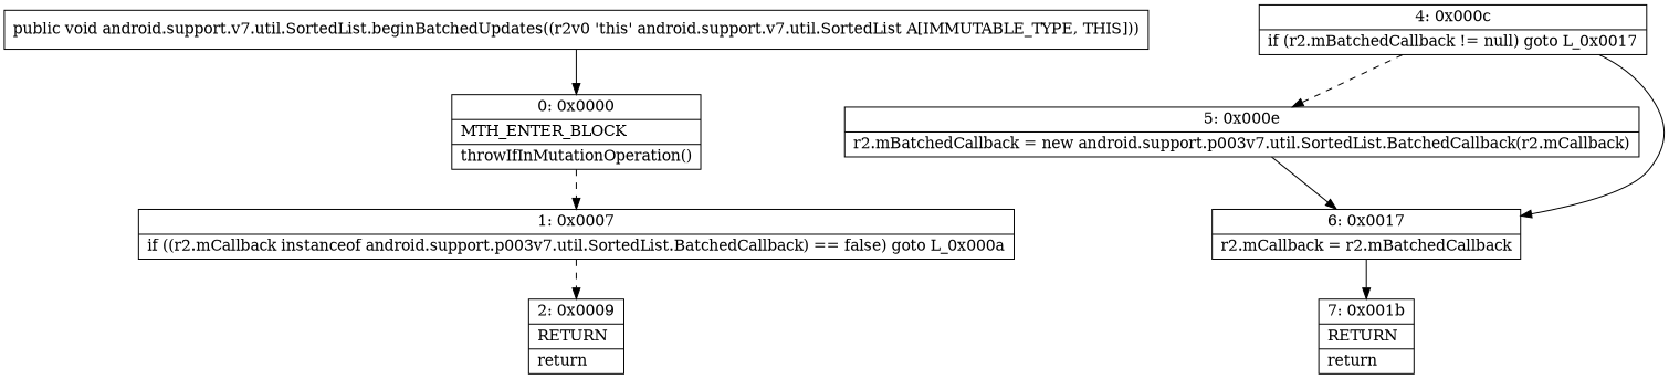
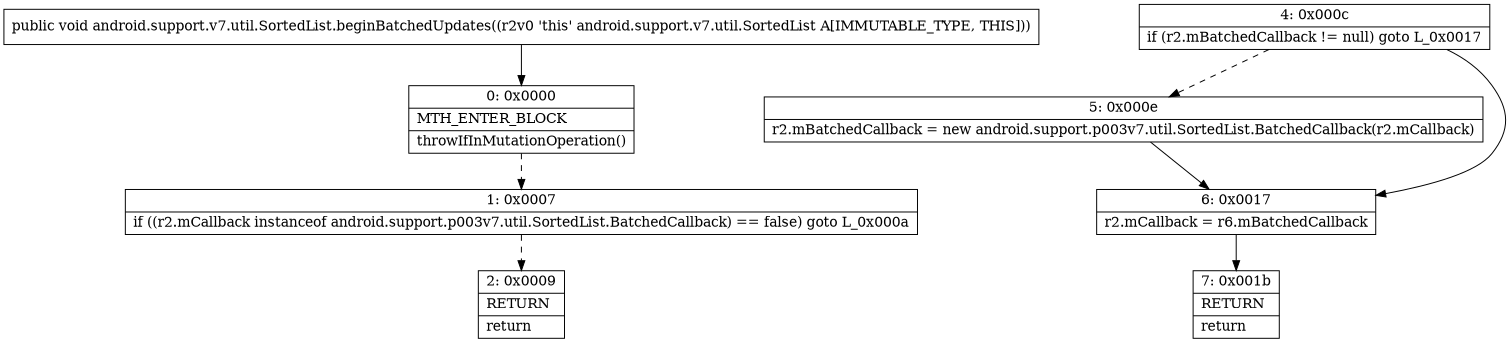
  digraph {
    node [shape=record]
    n1 [label="{0\:\ 0x0000|MTH_ENTER_BLOCK\l|throwIfInMutationOperation()\l}"]
    n2 [label="{1\:\ 0x0007|if ((r2.mCallback instanceof android.support.p003v7.util.SortedList.BatchedCallback) == false) goto L_0x000a\l}"]
    n3 [label="{2\:\ 0x0009|RETURN\l|return\l}"]
    n4 [label="{4\:\ 0x000c|if (r2.mBatchedCallback != null) goto L_0x0017\l}"]
    n5 [label="{5\:\ 0x000e|r2.mBatchedCallback = new android.support.p003v7.util.SortedList.BatchedCallback(r2.mCallback)\l}"]
-   n6 [label="{6\:\ 0x0017|r2.mCallback = r2.mBatchedCallback\l}"]
+   n6 [label="{6\:\ 0x0017|r2.mCallback = r6.mBatchedCallback\l}"]
    n7 [label="{7\:\ 0x001b|RETURN\l|return\l}"]
    n8 [label="{public void android.support.v7.util.SortedList.beginBatchedUpdates((r2v0 'this' android.support.v7.util.SortedList A[IMMUTABLE_TYPE, THIS])) }"]
    n1 -> n2 [style=dashed]
    n2 -> n3 [style=dashed]
    n4 -> n5 [style=dashed]
    n4 -> n6
    n5 -> n6
    n6 -> n7
    n8 -> n1
  }
